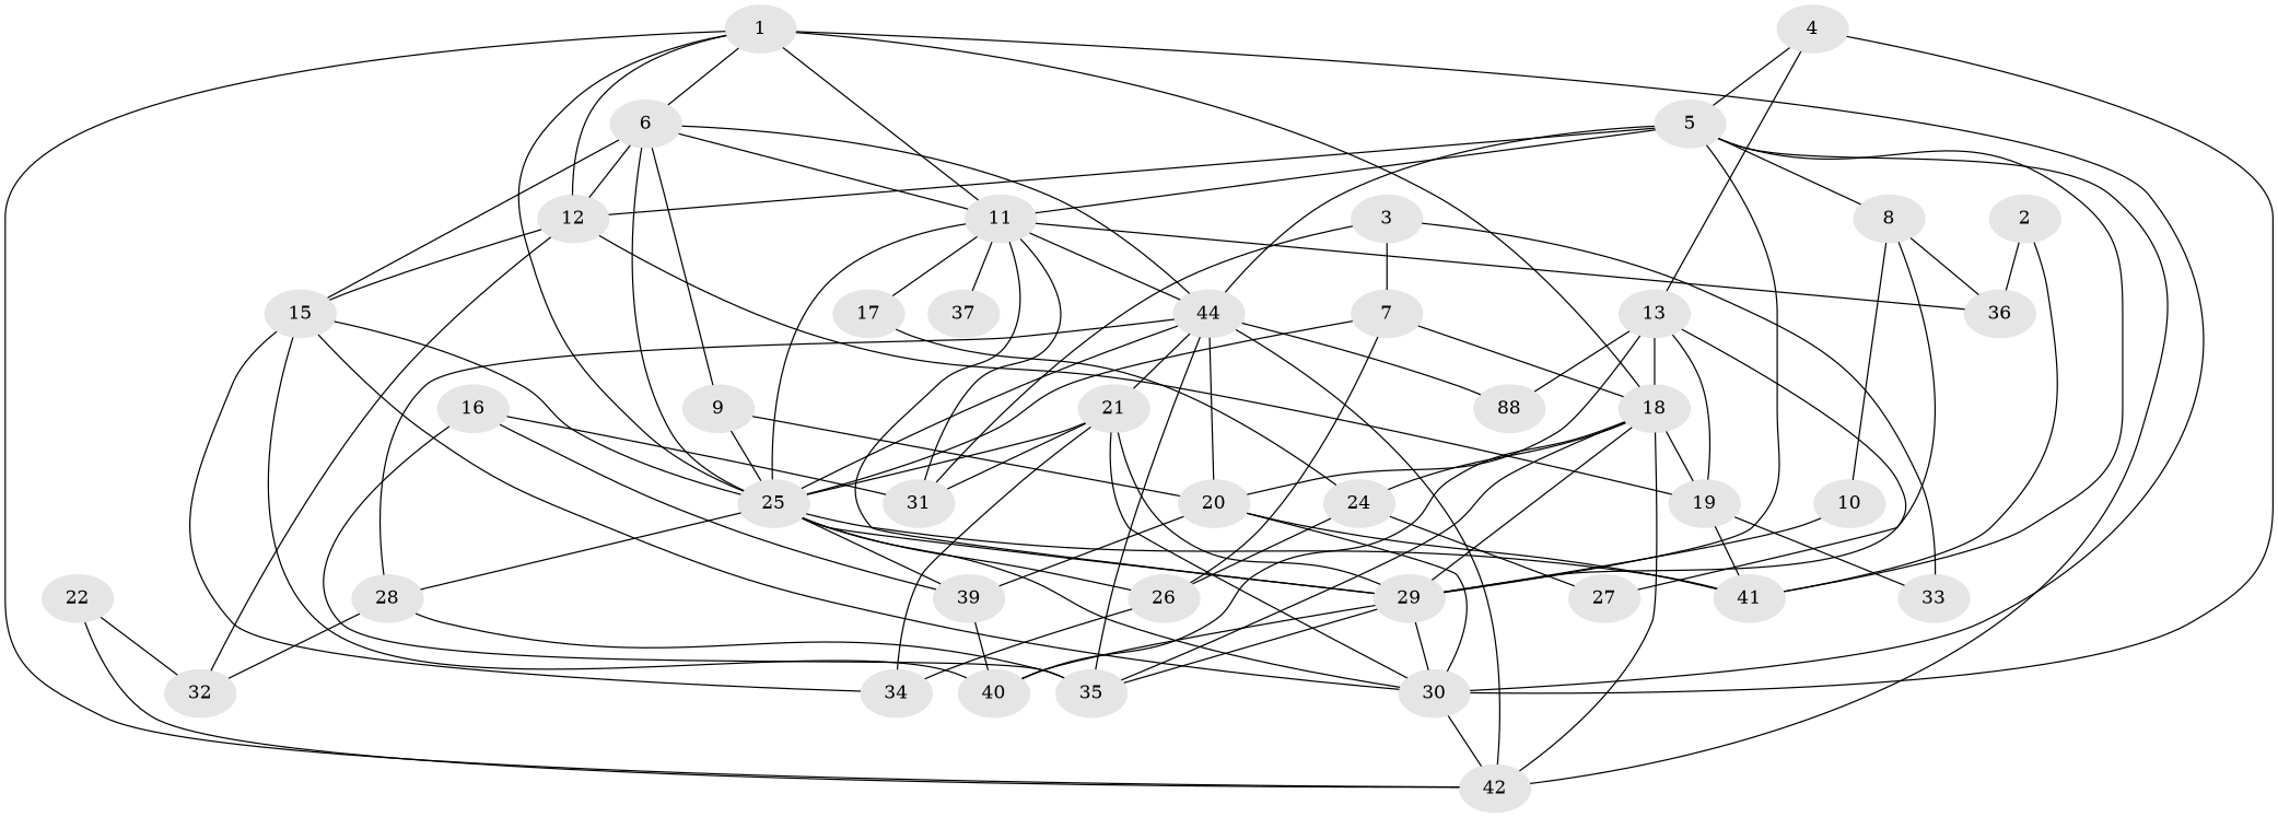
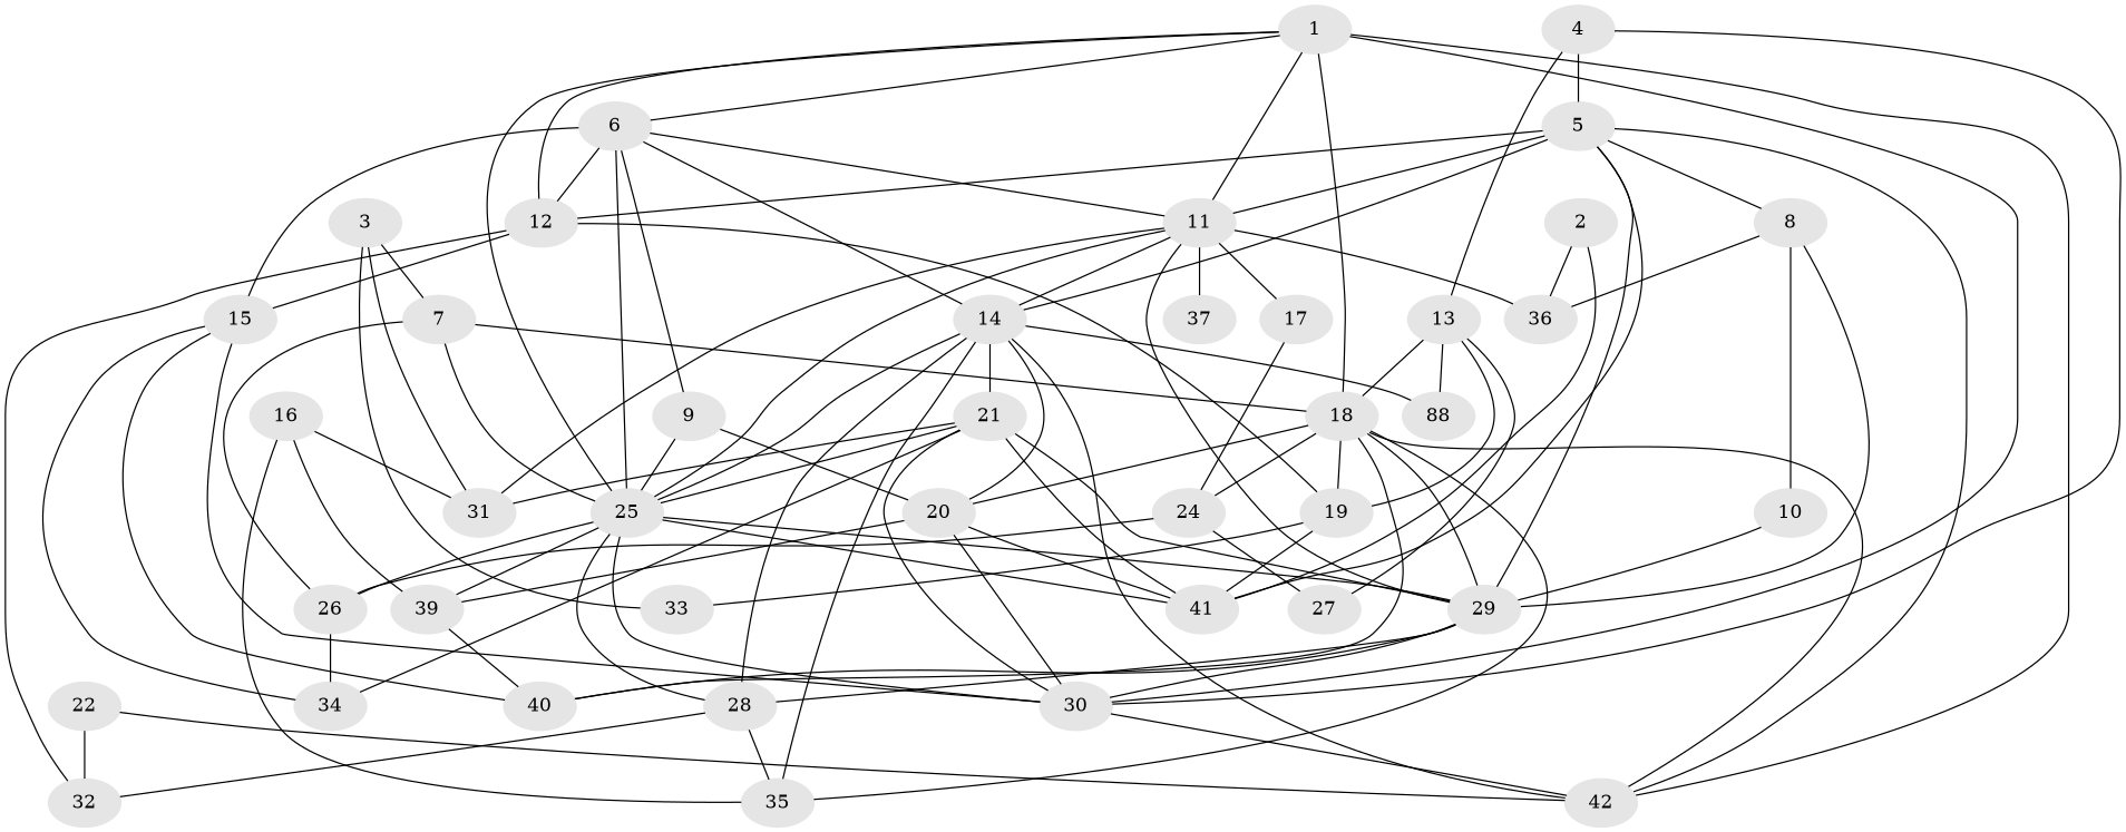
  graph {
    node [color=gray90 style=filled]
    edge [weight=1.0]
    1
    6
    11
    12
    18
    25
    30
    42
-   14 [label=44]
+   14
    9
    15
    36
    31
    29
    17
    37
    19
    32
    20
    35
    40
    24
    41
    26
    28
    39
    2
    3
    7
    33
    4
    5
    13
    8
    27
    n36 [label=88]
    10
    21
    34
    16
    22
    1 -- 6
    1 -- 11
    1 -- 12
    1 -- 18 [weight=2.0]
    1 -- 25
    1 -- 30
    1 -- 42
    6 -- 11
    6 -- 12
    6 -- 25 [weight=2.0]
    6 -- 14
    6 -- 9
    6 -- 15 [weight=3.0]
    11 -- 25
    11 -- 14
    11 -- 36 [weight=2.0]
    11 -- 31
    11 -- 29
    11 -- 17
    11 -- 37 [weight=2.0]
    12 -- 15
    12 -- 19
    12 -- 32
    18 -- 42
    18 -- 29
    18 -- 19
-   13 -- 20 [weight=2.0]
+   18 -- 20 [weight=2.0]
    18 -- 35
    18 -- 40
    18 -- 24
    25 -- 30
    25 -- 29
    25 -- 41
    25 -- 26
    25 -- 28
    25 -- 39
    30 -- 42
    14 -- 25 [weight=2.0]
    14 -- 42
    14 -- 20
    14 -- 35
    14 -- 28 [weight=2.0]
    14 -- n36
    14 -- 21 [weight=2.0]
    9 -- 25 [weight=2.0]
    9 -- 20
-   15 -- 25
    15 -- 30
    15 -- 40
    15 -- 34
    29 -- 30
-   29 -- 35
+   29 -- 28
    29 -- 40
    17 -- 24
    19 -- 41
    19 -- 33
    20 -- 30
    20 -- 41
    20 -- 39
    24 -- 26
    24 -- 27
    26 -- 34
    28 -- 32
    28 -- 35
    39 -- 40
    2 -- 36
    2 -- 41
    3 -- 31
    3 -- 7
    3 -- 33
    7 -- 18
    7 -- 25
    7 -- 26
    4 -- 30
    4 -- 5
    4 -- 13
    5 -- 11
    5 -- 12
    5 -- 42
    5 -- 14 [weight=3.0]
    5 -- 29 [weight=2.0]
    5 -- 41
    5 -- 8
    13 -- 18
    13 -- 19
    13 -- 27
    13 -- n36
    8 -- 36
    8 -- 29
    8 -- 10
    10 -- 29
    21 -- 25
    21 -- 30
    21 -- 31
    21 -- 29
+   21 -- 41
    21 -- 34
    16 -- 31
    16 -- 35
    16 -- 39
    22 -- 42
    22 -- 32
  }
